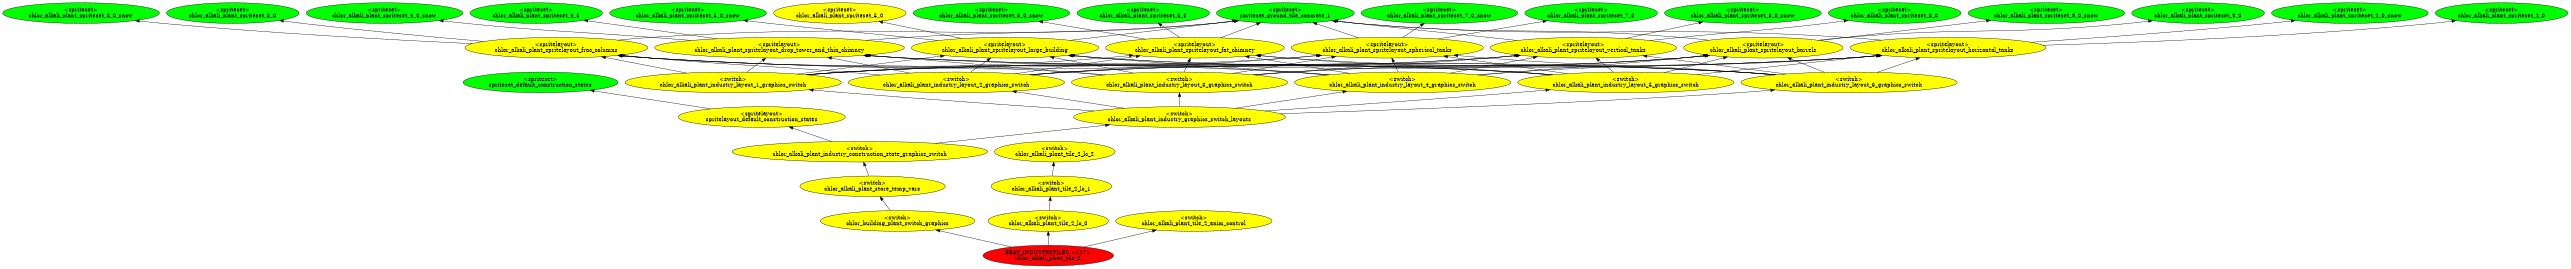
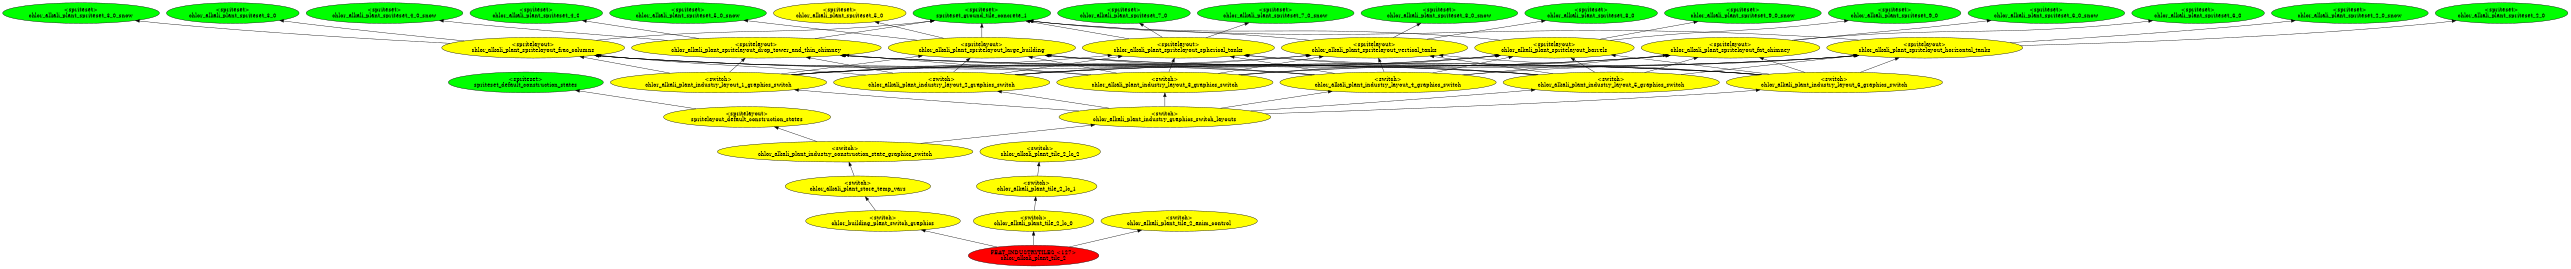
  digraph {
    rankdir=BT
    node [fillcolor=yellow style=filled]
    n1 [fillcolor=green label="<spriteset>\nspriteset_default_construction_states"]
    n2 [label="<spritelayout>\nspritelayout_default_construction_states"]
    n3 [fillcolor=green label="<spriteset>\nspriteset_ground_tile_concrete_1"]
    n4 [fillcolor=green label="<spriteset>\nchlor_alkali_plant_spriteset_2_0"]
    n5 [fillcolor=green label="<spriteset>\nchlor_alkali_plant_spriteset_2_0_snow"]
    n6 [fillcolor=green label="<spriteset>\nchlor_alkali_plant_spriteset_3_0"]
    n7 [fillcolor=green label="<spriteset>\nchlor_alkali_plant_spriteset_3_0_snow"]
    n8 [fillcolor=green label="<spriteset>\nchlor_alkali_plant_spriteset_4_0"]
    n9 [fillcolor=green label="<spriteset>\nchlor_alkali_plant_spriteset_4_0_snow"]
    n10 [label="<spriteset>\nchlor_alkali_plant_spriteset_5_0"]
    n11 [fillcolor=green label="<spriteset>\nchlor_alkali_plant_spriteset_5_0_snow"]
    n12 [fillcolor=green label="<spriteset>\nchlor_alkali_plant_spriteset_6_0"]
    n13 [fillcolor=green label="<spriteset>\nchlor_alkali_plant_spriteset_6_0_snow"]
    n14 [fillcolor=green label="<spriteset>\nchlor_alkali_plant_spriteset_7_0"]
    n15 [fillcolor=green label="<spriteset>\nchlor_alkali_plant_spriteset_7_0_snow"]
    n16 [fillcolor=green label="<spriteset>\nchlor_alkali_plant_spriteset_8_0"]
    n17 [fillcolor=green label="<spriteset>\nchlor_alkali_plant_spriteset_8_0_snow"]
    n18 [fillcolor=green label="<spriteset>\nchlor_alkali_plant_spriteset_9_0"]
    n19 [fillcolor=green label="<spriteset>\nchlor_alkali_plant_spriteset_9_0_snow"]
    n20 [label="<spritelayout>\nchlor_alkali_plant_spritelayout_horizontal_tanks"]
    n21 [label="<spritelayout>\nchlor_alkali_plant_spritelayout_frac_columns"]
    n22 [label="<spritelayout>\nchlor_alkali_plant_spritelayout_drop_tower_and_thin_chimney"]
    n23 [label="<spritelayout>\nchlor_alkali_plant_spritelayout_large_building"]
    n24 [label="<spritelayout>\nchlor_alkali_plant_spritelayout_fat_chimney"]
    n25 [label="<spritelayout>\nchlor_alkali_plant_spritelayout_spherical_tanks"]
    n26 [label="<spritelayout>\nchlor_alkali_plant_spritelayout_vertical_tanks"]
    n27 [label="<spritelayout>\nchlor_alkali_plant_spritelayout_barrels"]
    n28 [label="<switch>\nchlor_alkali_plant_industry_layout_1_graphics_switch"]
    n29 [label="<switch>\nchlor_alkali_plant_industry_layout_2_graphics_switch"]
    n30 [label="<switch>\nchlor_alkali_plant_industry_layout_3_graphics_switch"]
    n31 [label="<switch>\nchlor_alkali_plant_industry_layout_4_graphics_switch"]
    n32 [label="<switch>\nchlor_alkali_plant_industry_layout_5_graphics_switch"]
    n33 [label="<switch>\nchlor_alkali_plant_industry_layout_6_graphics_switch"]
    n34 [label="<switch>\nchlor_alkali_plant_industry_graphics_switch_layouts"]
    n35 [label="<switch>\nchlor_alkali_plant_industry_construction_state_graphics_switch"]
    n36 [label="<switch>\nchlor_alkali_plant_store_temp_vars"]
    n37 [label="<switch>\nchlor_building_plant_switch_graphics"]
    n38 [label="<switch>\nchlor_alkali_plant_tile_2_lc_2"]
    n39 [label="<switch>\nchlor_alkali_plant_tile_2_lc_1"]
    n40 [label="<switch>\nchlor_alkali_plant_tile_2_lc_0"]
    n41 [label="<switch>\nchlor_alkali_plant_tile_2_anim_control"]
    n42 [fillcolor=red label="FEAT_INDUSTRYTILES <127>\nchlor_alkali_plant_tile_2"]
    n2 -> n1
    n20 -> n3
    n20 -> n4
    n20 -> n5
    n21 -> n3
    n21 -> n6
    n21 -> n7
    n22 -> n3
    n22 -> n8
    n22 -> n9
    n23 -> n3
    n23 -> n10
    n23 -> n11
-   n24 -> n3
    n24 -> n12
    n24 -> n13
    n25 -> n3
    n25 -> n14
    n25 -> n15
    n26 -> n3
    n26 -> n16
    n26 -> n17
    n27 -> n3
    n27 -> n18
    n27 -> n19
    n28 -> n20
    n28 -> n21
    n28 -> n22
    n28 -> n23
    n28 -> n24
    n28 -> n25
    n28 -> n26
    n28 -> n27
    n29 -> n20
    n29 -> n21
    n29 -> n22
    n29 -> n23
    n29 -> n24
    n29 -> n25
    n29 -> n26
    n29 -> n27
    n30 -> n20
    n30 -> n21
    n30 -> n22
    n30 -> n23
    n30 -> n24
    n30 -> n25
    n30 -> n26
    n30 -> n27
    n31 -> n20
    n31 -> n21
    n31 -> n22
    n31 -> n23
    n31 -> n24
    n31 -> n25
    n31 -> n26
    n31 -> n27
    n32 -> n20
    n32 -> n21
    n32 -> n22
    n32 -> n23
    n32 -> n24
    n32 -> n25
    n32 -> n26
    n32 -> n27
    n33 -> n20
    n33 -> n21
    n33 -> n22
    n33 -> n23
    n33 -> n24
    n33 -> n25
    n33 -> n26
    n33 -> n27
    n34 -> n28
    n34 -> n29
    n34 -> n30
    n34 -> n31
    n34 -> n32
    n34 -> n33
    n35 -> n2
    n35 -> n34
    n36 -> n35
    n37 -> n36
    n39 -> n38
    n40 -> n39
    n42 -> n37
    n42 -> n40
    n42 -> n41
  }
